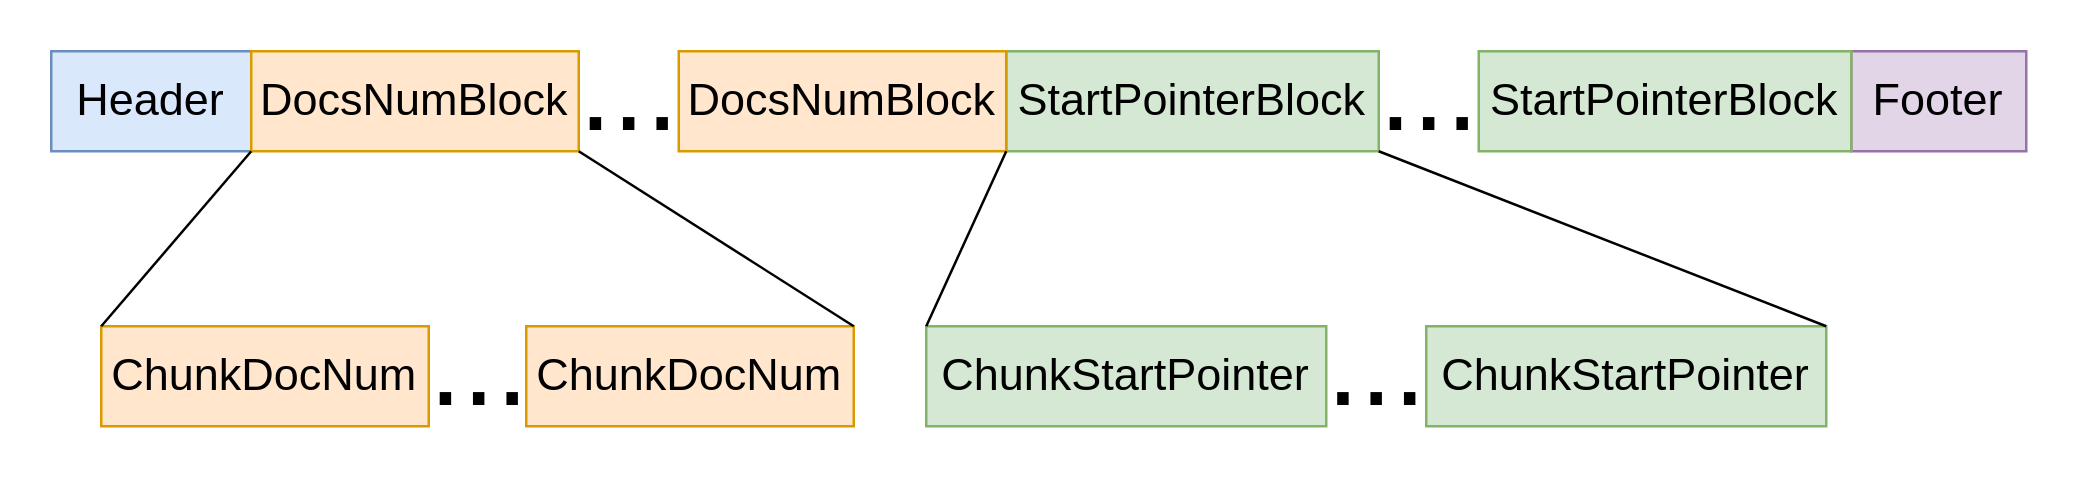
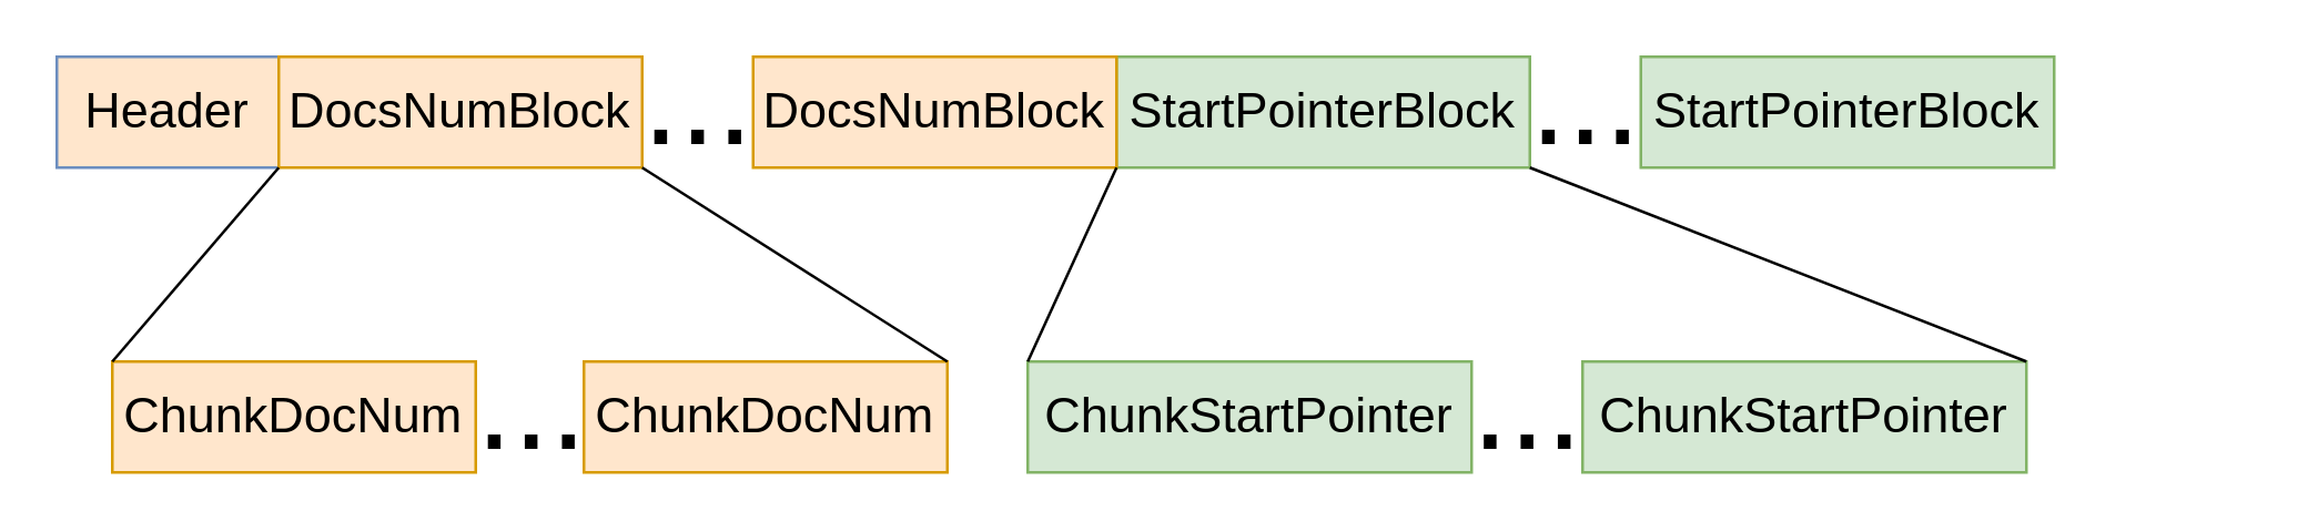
  <mxCell id="0" />
  <mxCell id="1" parent="0" />
- <mxCell id="2" value="&lt;font style=&quot;font-size: 18px&quot;&gt;Header&lt;/font&gt;" style="rounded=0;whiteSpace=wrap;html=1;fillColor=#dae8fc;strokeColor=#6c8ebf;" vertex="1" parent="1"><mxGeometry x="20" y="20" width="80" height="40" as="geometry" /></mxCell>
+ <mxCell id="2" value="&lt;font style=&quot;font-size: 18px&quot;&gt;Header&lt;/font&gt;" style="rounded=0;whiteSpace=wrap;html=1;fillColor=#ffe6cc;strokeColor=#6c8ebf;" vertex="1" parent="1"><mxGeometry x="20" y="20" width="80" height="40" as="geometry" /></mxCell>
  <mxCell id="3" value="&lt;span style=&quot;font-size: 18px&quot;&gt;DocsNumBlock&lt;/span&gt;" style="rounded=0;whiteSpace=wrap;html=1;fillColor=#ffe6cc;strokeColor=#d79b00;" vertex="1" parent="1"><mxGeometry x="100" y="20" width="131" height="40" as="geometry" /></mxCell>
- <mxCell id="4" value="&lt;font style=&quot;font-size: 18px&quot;&gt;Footer&lt;/font&gt;" style="rounded=0;whiteSpace=wrap;html=1;fillColor=#e1d5e7;strokeColor=#9673a6;" vertex="1" parent="1"><mxGeometry x="740" y="20" width="70" height="40" as="geometry" /></mxCell>
  <mxCell id="5" value="&lt;font style=&quot;font-size: 18px&quot;&gt;StartPointerBlock&lt;/font&gt;" style="rounded=0;whiteSpace=wrap;html=1;fillColor=#d5e8d4;strokeColor=#82b366;" vertex="1" parent="1"><mxGeometry x="402" y="20" width="149" height="40" as="geometry" /></mxCell>
  <mxCell id="6" value="&lt;span style=&quot;font-size: 18px&quot;&gt;DocsNumBlock&lt;/span&gt;" style="rounded=0;whiteSpace=wrap;html=1;fillColor=#ffe6cc;strokeColor=#d79b00;" vertex="1" parent="1"><mxGeometry x="271" y="20" width="131" height="40" as="geometry" /></mxCell>
  <mxCell id="7" value="&lt;font style=&quot;font-size: 48px&quot;&gt;...&lt;/font&gt;" style="text;html=1;align=center;verticalAlign=middle;resizable=0;points=[];autosize=1;strokeColor=none;fillColor=none;" vertex="1" parent="1"><mxGeometry x="221" y="20" width="60" height="30" as="geometry" /></mxCell>
  <mxCell id="8" value="&lt;font style=&quot;font-size: 48px&quot;&gt;...&lt;/font&gt;" style="text;html=1;align=center;verticalAlign=middle;resizable=0;points=[];autosize=1;strokeColor=none;fillColor=none;" vertex="1" parent="1"><mxGeometry x="541" y="20" width="60" height="30" as="geometry" /></mxCell>
  <mxCell id="9" value="&lt;font style=&quot;font-size: 18px&quot;&gt;StartPointerBlock&lt;/font&gt;" style="rounded=0;whiteSpace=wrap;html=1;fillColor=#d5e8d4;strokeColor=#82b366;" vertex="1" parent="1"><mxGeometry x="591" y="20" width="149" height="40" as="geometry" /></mxCell>
  <mxCell id="10" value="&lt;span style=&quot;font-size: 18px&quot;&gt;ChunkDocNum&lt;/span&gt;" style="rounded=0;whiteSpace=wrap;html=1;fillColor=#ffe6cc;strokeColor=#d79b00;" vertex="1" parent="1"><mxGeometry x="40" y="130" width="131" height="40" as="geometry" /></mxCell>
  <mxCell id="11" value="&lt;font style=&quot;font-size: 48px&quot;&gt;...&lt;/font&gt;" style="text;html=1;align=center;verticalAlign=middle;resizable=0;points=[];autosize=1;strokeColor=none;fillColor=none;" vertex="1" parent="1"><mxGeometry x="161" y="130" width="60" height="30" as="geometry" /></mxCell>
  <mxCell id="12" value="&lt;span style=&quot;font-size: 18px&quot;&gt;ChunkDocNum&lt;/span&gt;" style="rounded=0;whiteSpace=wrap;html=1;fillColor=#ffe6cc;strokeColor=#d79b00;" vertex="1" parent="1"><mxGeometry x="210" y="130" width="131" height="40" as="geometry" /></mxCell>
  <mxCell id="13" value="&lt;span style=&quot;font-size: 18px&quot;&gt;ChunkStartPointer&lt;/span&gt;" style="rounded=0;whiteSpace=wrap;html=1;fillColor=#d5e8d4;strokeColor=#82b366;" vertex="1" parent="1"><mxGeometry x="370" y="130" width="160" height="40" as="geometry" /></mxCell>
  <mxCell id="14" value="&lt;font style=&quot;font-size: 48px&quot;&gt;...&lt;/font&gt;" style="text;html=1;align=center;verticalAlign=middle;resizable=0;points=[];autosize=1;strokeColor=none;fillColor=none;" vertex="1" parent="1"><mxGeometry x="520" y="130" width="60" height="30" as="geometry" /></mxCell>
  <mxCell id="15" value="&lt;span style=&quot;font-size: 18px&quot;&gt;ChunkStartPointer&lt;/span&gt;" style="rounded=0;whiteSpace=wrap;html=1;fillColor=#d5e8d4;strokeColor=#82b366;" vertex="1" parent="1"><mxGeometry x="570" y="130" width="160" height="40" as="geometry" /></mxCell>
  <mxCell id="16" value="" style="endArrow=none;html=1;rounded=0;entryX=0;entryY=1;entryDx=0;entryDy=0;exitX=0;exitY=0;exitDx=0;exitDy=0;" edge="1" parent="1" source="10" target="3"><mxGeometry width="50" height="50" relative="1" as="geometry"><mxPoint x="60" y="120" as="sourcePoint" /><mxPoint x="110" y="70" as="targetPoint" /></mxGeometry></mxCell>
  <mxCell id="17" value="" style="endArrow=none;html=1;rounded=0;exitX=1;exitY=0;exitDx=0;exitDy=0;" edge="1" parent="1" source="12"><mxGeometry width="50" height="50" relative="1" as="geometry"><mxPoint x="181" y="110" as="sourcePoint" /><mxPoint x="231" y="60" as="targetPoint" /></mxGeometry></mxCell>
  <mxCell id="18" value="" style="endArrow=none;html=1;rounded=0;exitX=0;exitY=0;exitDx=0;exitDy=0;entryX=0;entryY=1;entryDx=0;entryDy=0;" edge="1" parent="1" source="13" target="5"><mxGeometry width="50" height="50" relative="1" as="geometry"><mxPoint x="350" y="110" as="sourcePoint" /><mxPoint x="400" y="60" as="targetPoint" /></mxGeometry></mxCell>
  <mxCell id="19" value="" style="endArrow=none;html=1;rounded=0;exitX=1;exitY=0;exitDx=0;exitDy=0;" edge="1" parent="1" source="15"><mxGeometry width="50" height="50" relative="1" as="geometry"><mxPoint x="501" y="110" as="sourcePoint" /><mxPoint x="551" y="60" as="targetPoint" /></mxGeometry></mxCell>
